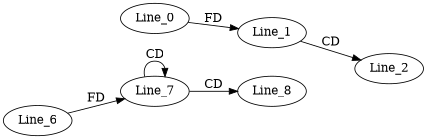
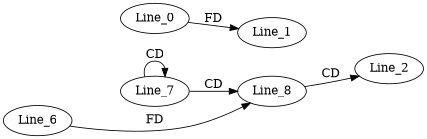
  digraph {
    rankdir=LR
    Line_0
    Line_1
    Line_2
    Line_7
    Line_8
    Line_6
    Line_0 -> Line_1 [label=FD]
-   Line_1 -> Line_2 [label=CD]
+   Line_8 -> Line_2 [label=CD]
    Line_7 -> Line_7 [label=CD]
    Line_7 -> Line_8 [label=CD]
-   Line_6 -> Line_7 [label=FD]
+   Line_6 -> Line_8 [label=FD]
  }
